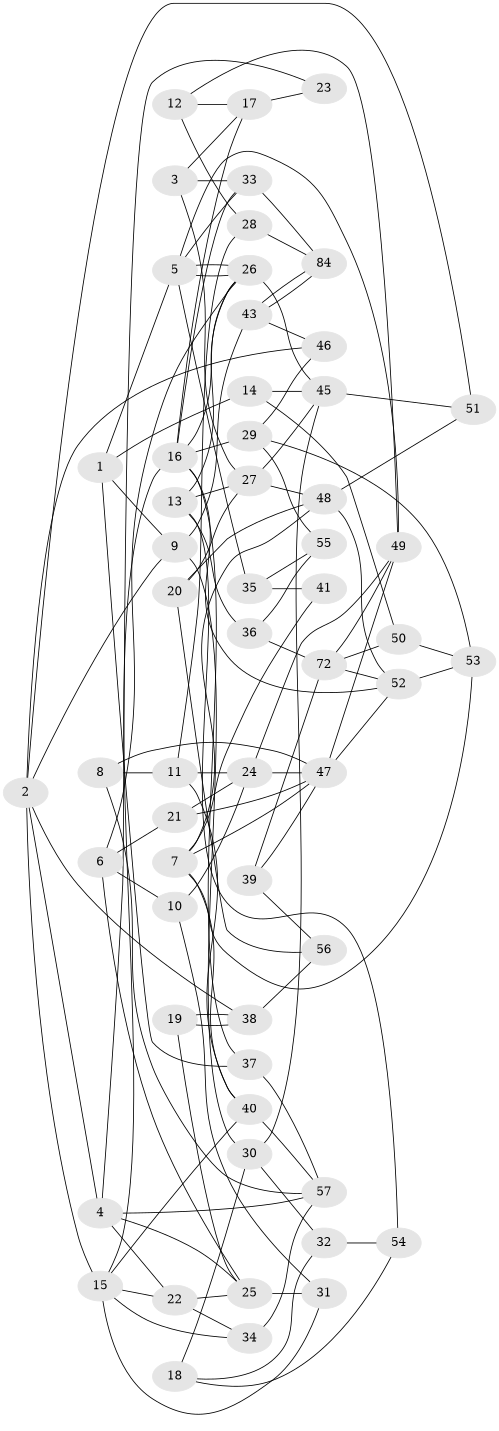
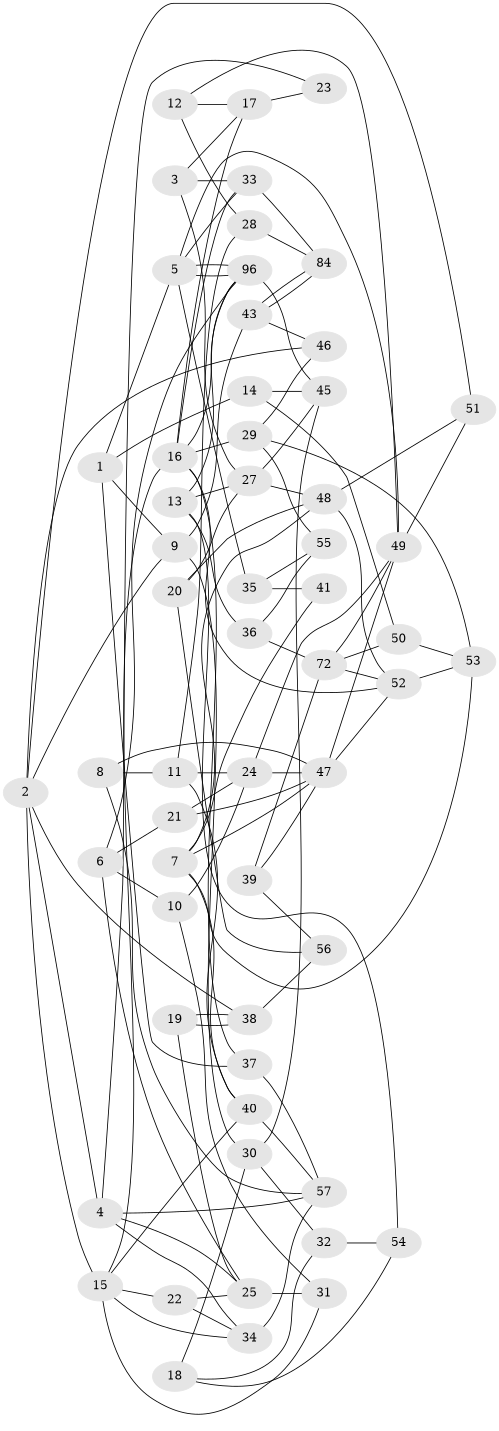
  graph {
    rankdir=LR
    node [color=gray90 style=filled]
    1
    5
    9
    14
    37
    33
-   26
+   26 [label=96]
    35
    49
    30
    43
    45
    50
    57
    2
    4
    15
    38
    46
    51
    23
    25
    34
    40
    31
    16
    22
    56
    3
    17
    27
    48
    n33 [label=84]
    41
    55
    6
    10
    21
    24
    47
    7
    53
    52
    8
    11
    28
    32
    54
    12
    13
    36
    n52 [label=72]
    29
    18
    19
    20
    39
    1 -- 5
    1 -- 9
    1 -- 14
    1 -- 37
    5 -- 33
    5 -- 26
    5 -- 26
    5 -- 35
    5 -- 49
    9 -- 30
    9 -- 43
    14 -- 45
    14 -- 50
    37 -- 57
    33 -- n33
    26 -- 45
    35 -- 41
    35 -- 55
-   45 -- 51
+   49 -- 51
    30 -- 45
    30 -- 32
    43 -- 46
    43 -- n33
    43 -- n33
    50 -- 53
    2 -- 9
    2 -- 4
    2 -- 15
    2 -- 38
    2 -- 46
    2 -- 51
    4 -- 57
    4 -- 23
    4 -- 25
-   4 -- 22
+   4 -- 34
    15 -- 34
    15 -- 40
    15 -- 31
    15 -- 16
    15 -- 22
    38 -- 56
    25 -- 31
    34 -- 57
    40 -- 57
    16 -- 37
    16 -- 33
    16 -- 26
    16 -- 17
    16 -- 52
    16 -- 29
    22 -- 25
    22 -- 34
    3 -- 33
    3 -- 17
    3 -- 27
    17 -- 23
    27 -- 45
    27 -- 48
    48 -- 51
    48 -- 52
    6 -- 26
    6 -- 25
    6 -- 10
    6 -- 21
    10 -- 31
    10 -- 24
    21 -- 24
    21 -- 47
    24 -- 49
    24 -- 47
    47 -- 49
    47 -- 52
    7 -- 40
    7 -- 48
    7 -- 41
    7 -- 47
    7 -- 53
    52 -- 53
    8 -- 57
    8 -- 47
    8 -- 11
    11 -- 40
    11 -- 24
    11 -- 28
    28 -- n33
    32 -- 54
    12 -- 49
    12 -- 17
    12 -- 28
    13 -- 26
    13 -- 27
    13 -- 54
    13 -- 36
    36 -- 55
    36 -- n52
    n52 -- 49
    n52 -- 50
    n52 -- 52
    29 -- 46
    29 -- 55
    29 -- 53
    18 -- 30
    18 -- 32
    18 -- 54
    19 -- 38
    19 -- 38
    19 -- 25
    20 -- 56
    20 -- 27
    20 -- 48
    39 -- 56
    39 -- 47
    39 -- n52
  }
